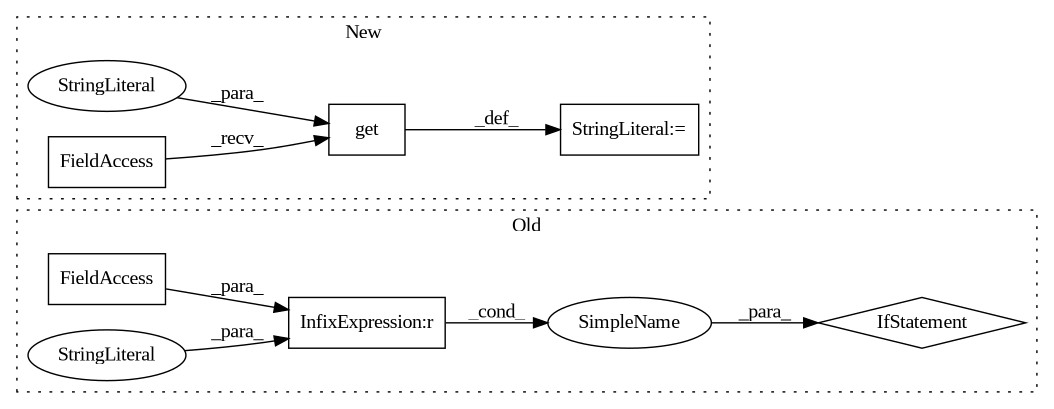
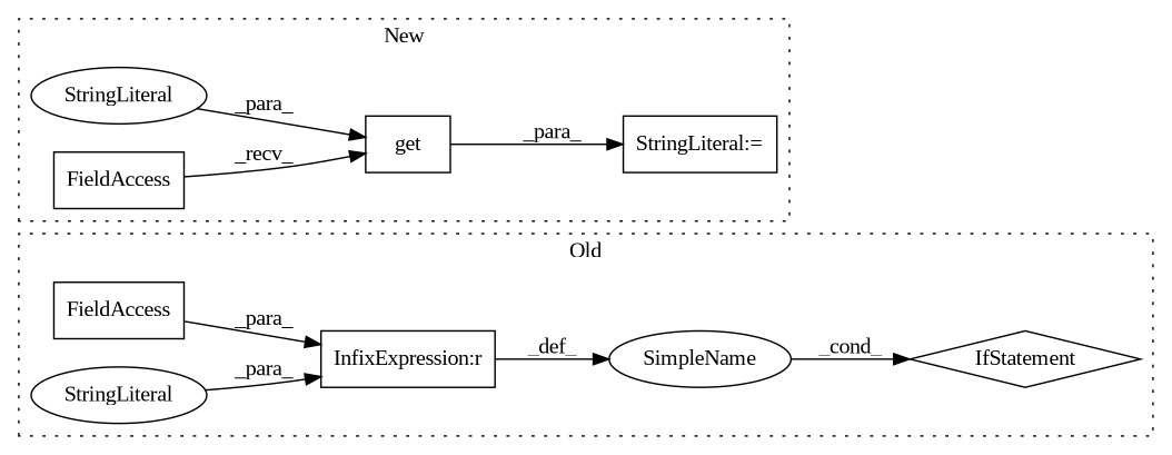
  digraph {
    fontname="Liberation Serif"
    rankdir=LR
    node [a=22 fontname="Liberation Serif" l=10 shape=box]
    edge [fontname="Liberation Serif"]
    n1 [a=27 l=4 label="InfixExpression:r" s=574]
    n2 [l=8 label=FieldAccess s=566]
    n3 [a=42 label=SimpleName shape=ellipse l=""]
    n4 [a=25 l="4,2" label=IfStatement s="562,588" shape=diamond]
    n5 [a=45 label=StringLiteral s=578 shape=ellipse]
    n6 [a=32 l="4,1" label=get s="139,163"]
    n7 [a=7 l=1 label="StringLiteral:=" s=127]
    n8 [a=45 l=14 label=StringLiteral s=143 shape=ellipse]
    n9 [label=FieldAccess s=128]
    subgraph cluster_1 {
      label=Old
      style=dotted
      n1
      n2
      n3
      n4
      n5
    }
    subgraph cluster_2 {
      label=New
      style=dotted
      n6
      n7
      n8
      n9
    }
-   n1 -> n3 [label=_cond_]
+   n1 -> n3 [label=_def_]
    n2 -> n1 [label=_para_]
-   n3 -> n4 [label=_para_]
+   n3 -> n4 [label=_cond_]
    n5 -> n1 [label=_para_]
-   n6 -> n7 [label=_def_]
+   n6 -> n7 [label=_para_]
    n8 -> n6 [label=_para_]
    n9 -> n6 [label=_recv_]
  }
